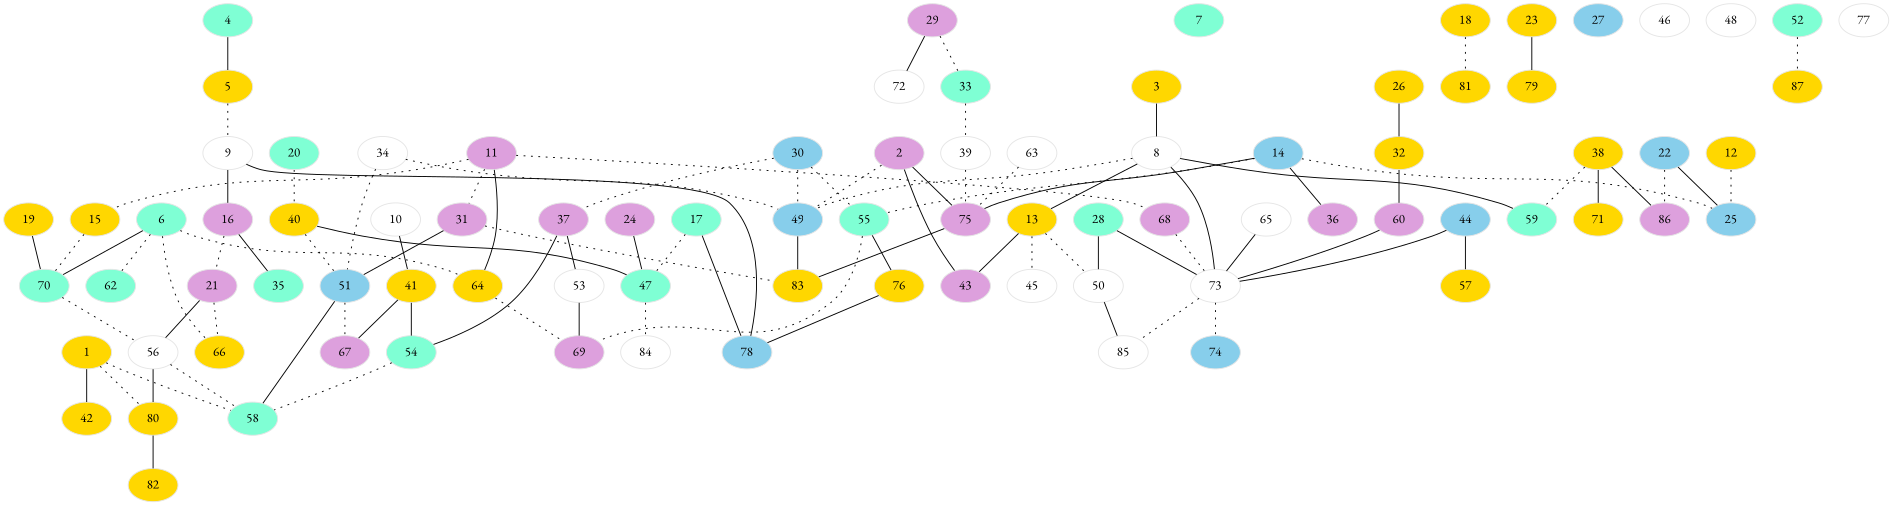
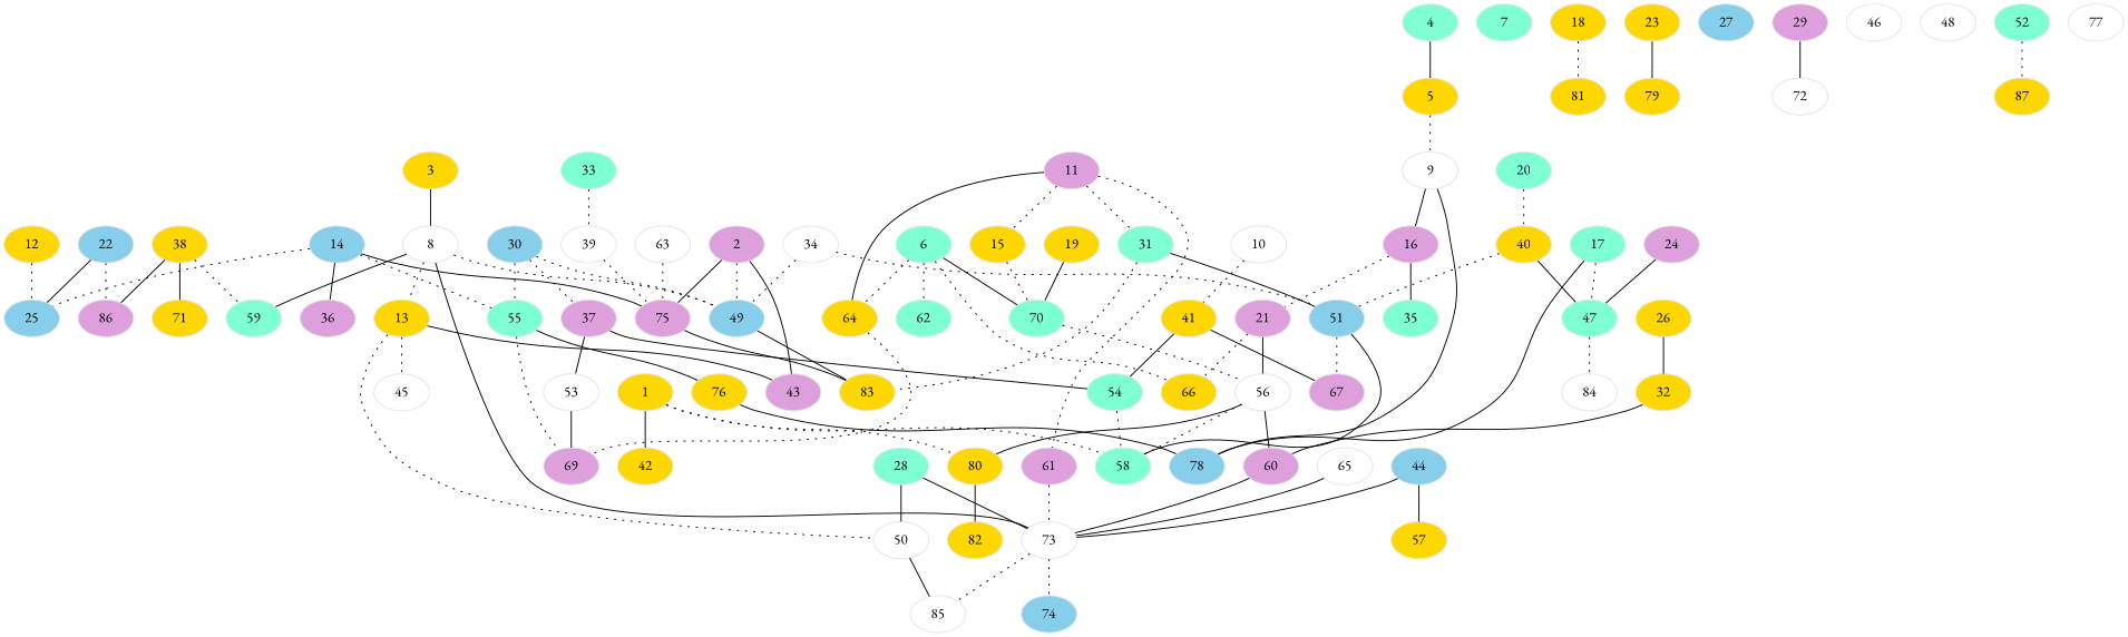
  graph {
    fontname="EB Garamond"
    node [color=gray90 fillcolor=gold fontname="EB Garamond" style=filled]
    edge [fontname="EB Garamond" style=solid]
    1
    42
    58 [fillcolor=aquamarine]
    80
    82
    2 [fillcolor=plum]
    43 [fillcolor=plum]
    49 [fillcolor=skyblue]
    75 [fillcolor=plum]
    83
    8 [fillcolor=white]
    3
    13
    59 [fillcolor=aquamarine]
    73 [fillcolor=white]
    4 [fillcolor=aquamarine]
    5
    9 [fillcolor=white]
    16 [fillcolor=plum]
    78 [fillcolor=skyblue]
    6 [fillcolor=aquamarine]
    62 [fillcolor=aquamarine]
    64
    66
    70 [fillcolor=aquamarine]
    69 [fillcolor=plum]
    56 [fillcolor=white]
    7 [fillcolor=aquamarine]
    45 [fillcolor=white]
    50 [fillcolor=white]
    85 [fillcolor=white]
    74 [fillcolor=skyblue]
    21 [fillcolor=plum]
    35 [fillcolor=aquamarine]
    10 [fillcolor=white]
    41
    54 [fillcolor=aquamarine]
    67 [fillcolor=plum]
    11 [fillcolor=plum]
    15
-   31 [fillcolor=plum]
-   68 [fillcolor=plum]
+   31 [fillcolor=aquamarine]
+   68 [fillcolor=plum label=61]
    51 [fillcolor=skyblue]
    25 [fillcolor=skyblue]
    12
    14 [fillcolor=skyblue]
    36 [fillcolor=plum]
    55 [fillcolor=aquamarine]
    76
    60 [fillcolor=plum]
    17 [fillcolor=aquamarine]
    47 [fillcolor=aquamarine]
    84 [fillcolor=white]
    18
    81
    19
    20 [fillcolor=aquamarine]
    40
    22 [fillcolor=skyblue]
    86 [fillcolor=plum]
    23
    79
    24 [fillcolor=plum]
    26
    32
    27 [fillcolor=skyblue]
    28 [fillcolor=aquamarine]
    29 [fillcolor=plum]
    33 [fillcolor=aquamarine]
    72 [fillcolor=white]
    39 [fillcolor=white]
    30 [fillcolor=skyblue]
    37 [fillcolor=plum]
    53 [fillcolor=white]
    34 [fillcolor=white]
    38
    71
    44 [fillcolor=skyblue]
    57
    46 [fillcolor=white]
    48 [fillcolor=white]
    52 [fillcolor=aquamarine]
    87
    63 [fillcolor=white]
    65 [fillcolor=white]
    77 [fillcolor=white]
    1 -- 42
    1 -- 58 [style=dotted]
    1 -- 80 [style=dotted]
    80 -- 82
    2 -- 43
    2 -- 49 [style=dotted]
    2 -- 75
    49 -- 83
    75 -- 83
    8 -- 49 [style=dotted]
-   8 -- 13
+   8 -- 13 [style=dotted]
    8 -- 59
    8 -- 73
    3 -- 8
    13 -- 43
    13 -- 45 [style=dotted]
    13 -- 50 [style=dotted]
    73 -- 85 [style=dotted]
    73 -- 74 [style=dotted]
    4 -- 5
    5 -- 9 [style=dotted]
    9 -- 16
    9 -- 78
    16 -- 21 [style=dotted]
    16 -- 35
    6 -- 62 [style=dotted]
    6 -- 64 [style=dotted]
    6 -- 66 [style=dotted]
    6 -- 70
    64 -- 69 [style=dotted]
    70 -- 56 [style=dotted]
    56 -- 58 [style=dotted]
    56 -- 80
+   56 -- 60
    50 -- 85
    21 -- 66 [style=dotted]
    21 -- 56
-   10 -- 41
+   10 -- 41 [style=dotted]
    41 -- 54
    41 -- 67
    54 -- 58 [style=dotted]
    11 -- 64
    11 -- 15 [style=dotted]
    11 -- 31 [style=dotted]
    11 -- 68 [style=dotted]
    15 -- 70 [style=dotted]
    31 -- 83 [style=dotted]
    31 -- 51
    68 -- 73 [style=dotted]
    51 -- 58
    51 -- 67 [style=dotted]
    12 -- 25 [style=dotted]
    14 -- 75
    14 -- 25 [style=dotted]
    14 -- 36
    14 -- 55 [style=dotted]
    55 -- 69 [style=dotted]
    55 -- 76
    76 -- 78
    60 -- 73
    17 -- 78
    17 -- 47 [style=dotted]
    47 -- 84 [style=dotted]
    18 -- 81 [style=dotted]
    19 -- 70
    20 -- 40 [style=dotted]
    40 -- 51 [style=dotted]
    40 -- 47
    22 -- 25
    22 -- 86 [style=dotted]
    23 -- 79
    24 -- 47
    26 -- 32
    32 -- 60
    28 -- 73
    28 -- 50
-   29 -- 33 [style=dotted]
    29 -- 72
    33 -- 39 [style=dotted]
    39 -- 75 [style=dotted]
    30 -- 49 [style=dotted]
    30 -- 55 [style=dotted]
    30 -- 37 [style=dotted]
    37 -- 54
    37 -- 53
    53 -- 69
    34 -- 49 [style=dotted]
    34 -- 51 [style=dotted]
    38 -- 59 [style=dotted]
    38 -- 86
    38 -- 71
    44 -- 73
    44 -- 57
    52 -- 87 [style=dotted]
    63 -- 75 [style=dotted]
    65 -- 73
  }
